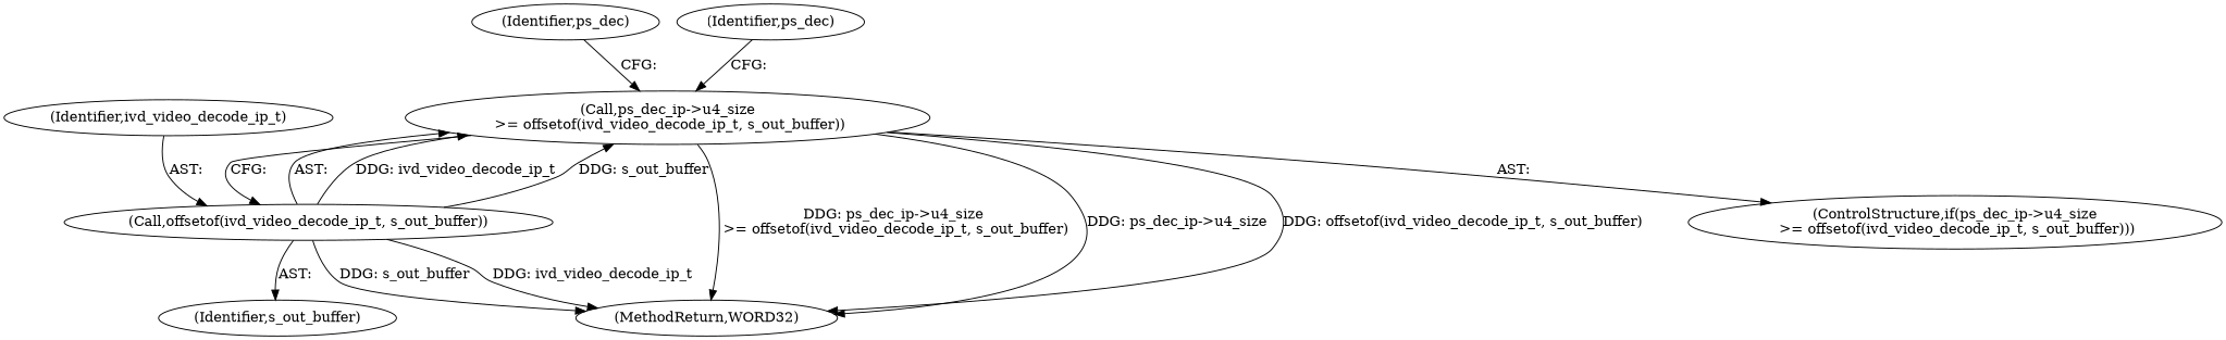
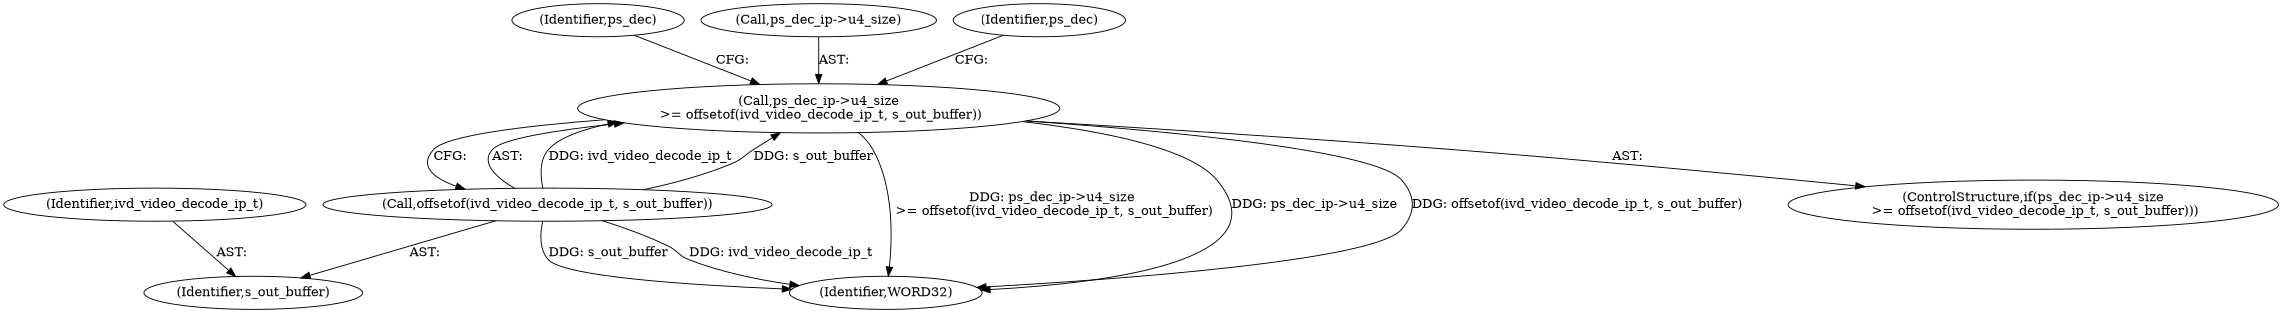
  digraph {
    n1 [label="(Call,ps_dec_ip->u4_size\n >= offsetof(ivd_video_decode_ip_t, s_out_buffer))"]
    n2 [label="(Call,offsetof(ivd_video_decode_ip_t, s_out_buffer))"]
-   n3 [label="(MethodReturn,WORD32)"]
+   n3 [label="(Identifier,WORD32)"]
    n4 [label="(ControlStructure,if(ps_dec_ip->u4_size\n >= offsetof(ivd_video_decode_ip_t, s_out_buffer)))"]
    n5 [label="(Identifier,s_out_buffer)"]
    n6 [label="(Identifier,ps_dec)"]
+   n7 [label="(Call,ps_dec_ip->u4_size)"]
    n8 [label="(Identifier,ivd_video_decode_ip_t)"]
    n9 [label="(Identifier,ps_dec)"]
    n1 -> n2 [label="CFG: "]
    n1 -> n3 [label="DDG: ps_dec_ip->u4_size\n >= offsetof(ivd_video_decode_ip_t, s_out_buffer)"]
    n1 -> n3 [label="DDG: ps_dec_ip->u4_size"]
    n1 -> n3 [label="DDG: offsetof(ivd_video_decode_ip_t, s_out_buffer)"]
    n1 -> n4 [label="AST: "]
    n2 -> n1 [label="AST: "]
    n2 -> n1 [label="DDG: ivd_video_decode_ip_t"]
    n2 -> n1 [label="DDG: s_out_buffer"]
    n2 -> n3 [label="DDG: s_out_buffer"]
    n2 -> n3 [label="DDG: ivd_video_decode_ip_t"]
    n2 -> n5 [label="AST: "]
    n6 -> n1 [label="CFG: "]
-   n8 -> n2 [label="AST: "]
+   n7 -> n1 [label="AST: "]
+   n8 -> n5 [label="AST: "]
    n9 -> n1 [label="CFG: "]
  }
